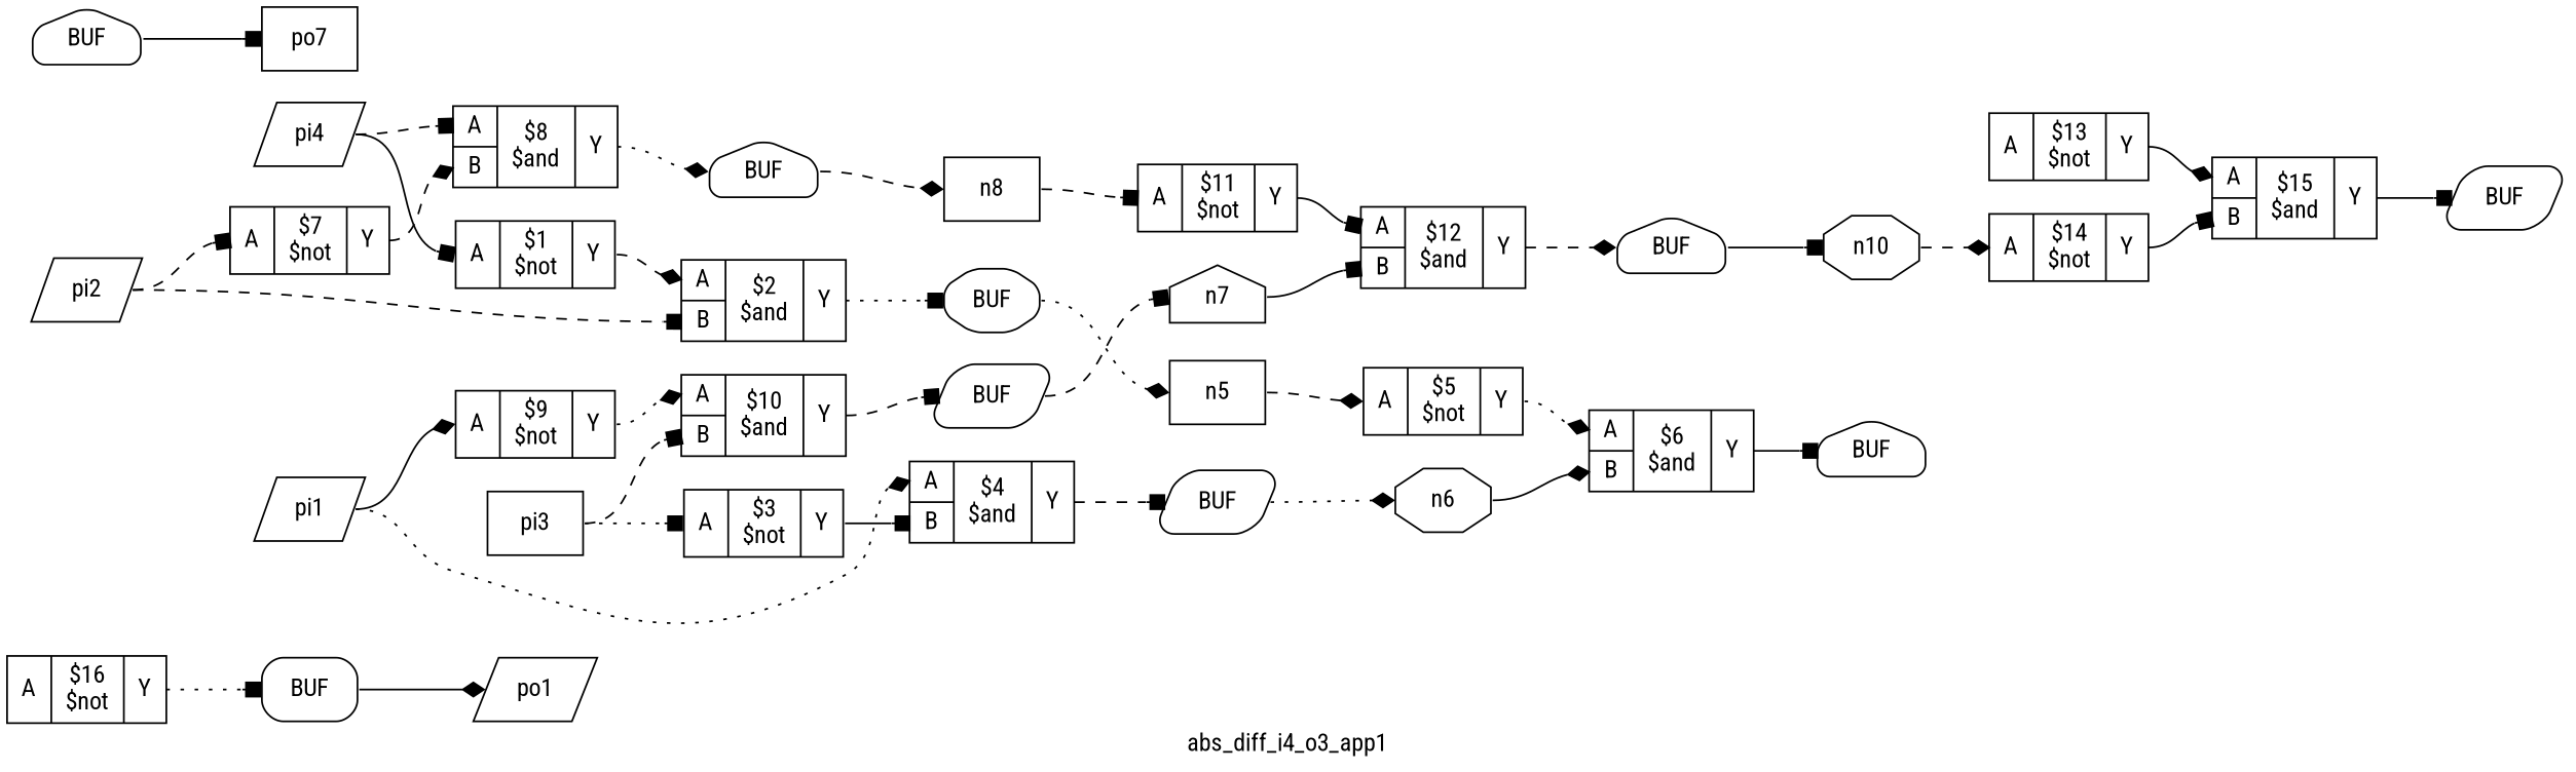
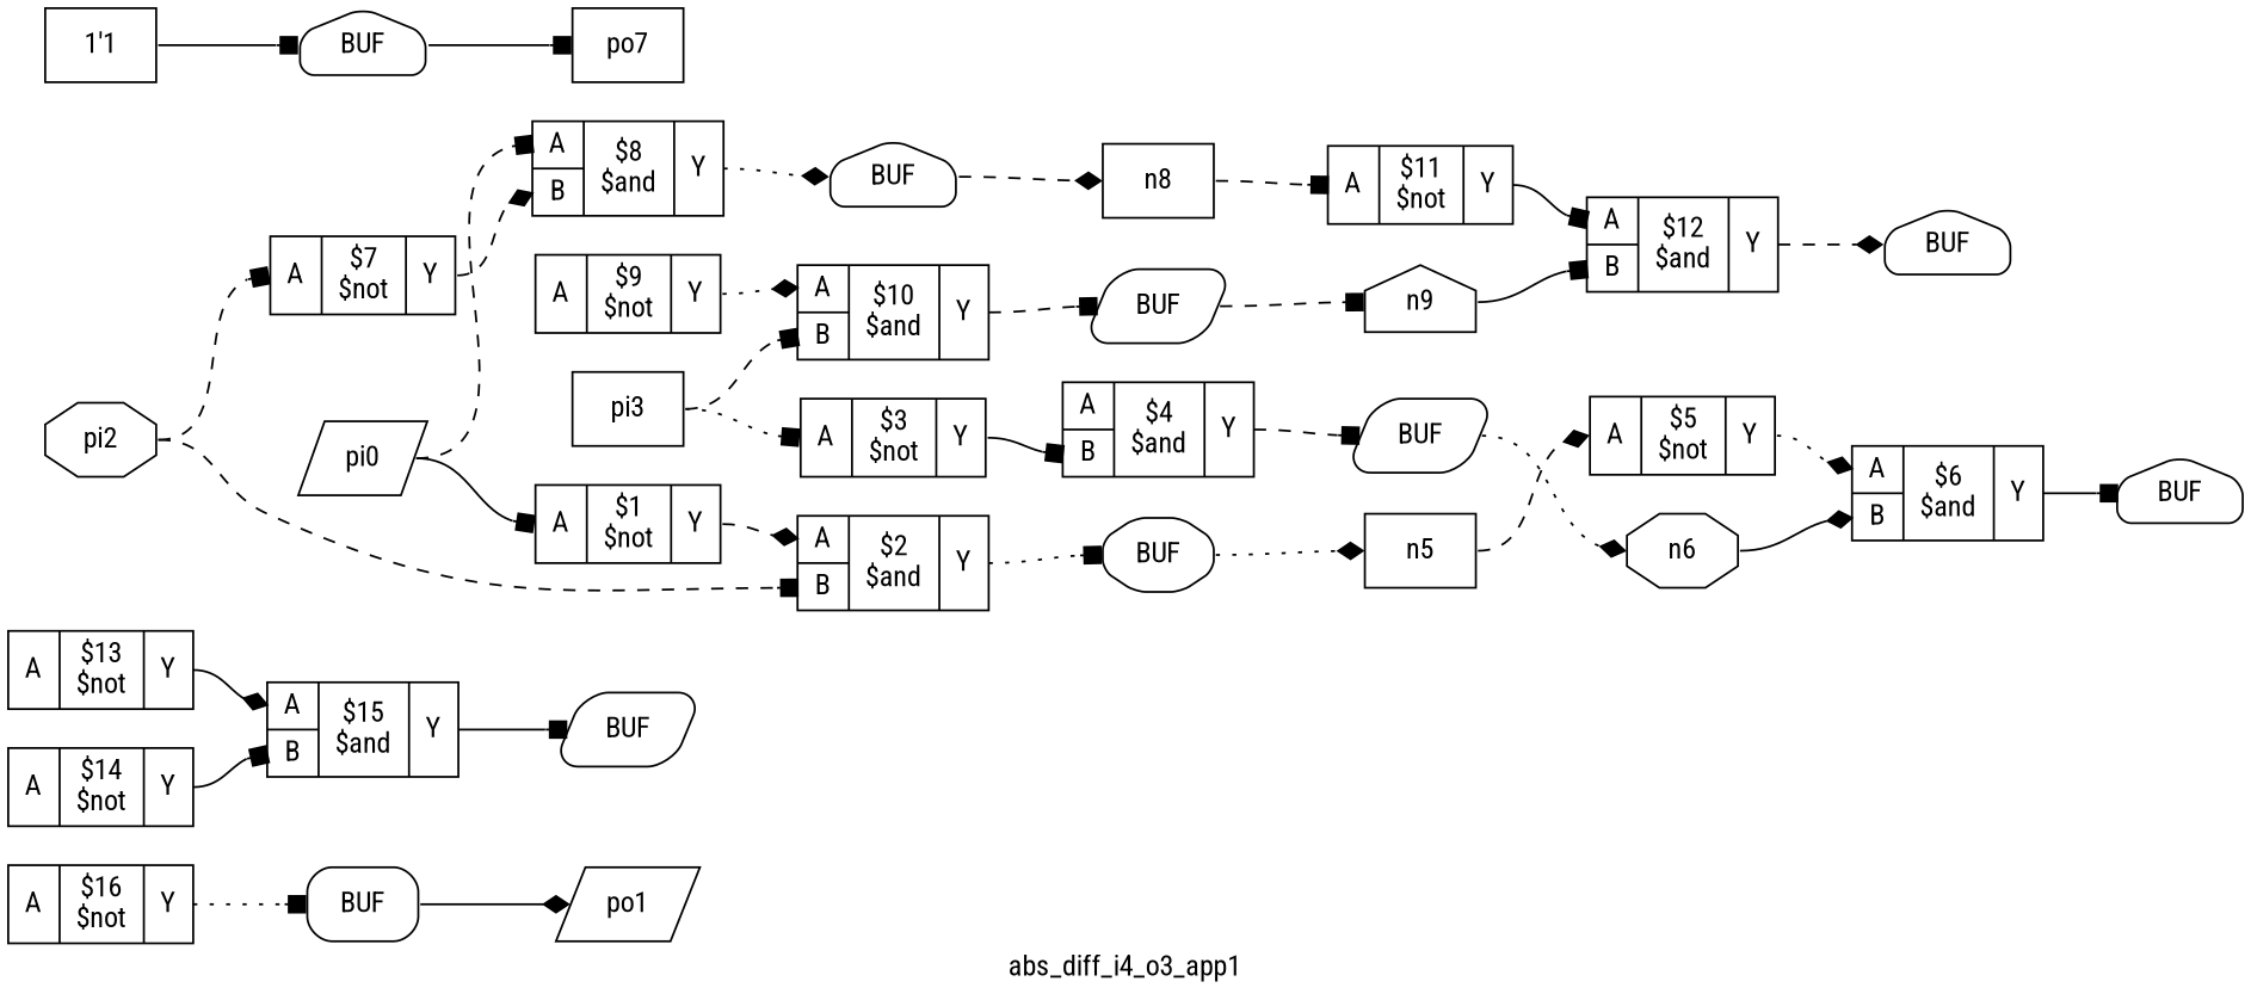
  digraph {
    fontname="Roboto Condensed"
    label=abs_diff_i4_o3_app1
    rankdir=LR
    remincross=true
    node [fontname="Roboto Condensed" shape=record]
    edge [arrowhead=box color=black fontname="Roboto Condensed" headport="p30:w" style=solid tailport="p31:e"]
    n1 [label="{{<p30> A}|$16\n$not|{<p31> Y}}"]
    n2 [label=BUF shape=box style=rounded]
-   n3 [color=black fontcolor=black label=n10 shape=octagon]
    n4 [label="{{<p30> A}|$14\n$not|{<p31> Y}}"]
    n5 [label="{{<p30> A|<p33> B}|$15\n$and|{<p31> Y}}"]
-   n6 [color=black fontcolor=black label=n7 shape=house]
+   n6 [color=black fontcolor=black label=n9 shape=house]
    n7 [label="{{<p30> A|<p33> B}|$12\n$and|{<p31> Y}}"]
    n8 [label=BUF shape=house style=rounded]
    n9 [color=black fontcolor=black label=n8 shape=box]
    n10 [label="{{<p30> A}|$11\n$not|{<p31> Y}}"]
    n11 [label="{{<p30> A}|$13\n$not|{<p31> Y}}"]
    n12 [color=black fontcolor=black label=n6 shape=octagon]
    n13 [label="{{<p30> A|<p33> B}|$6\n$and|{<p31> Y}}"]
    n14 [label=BUF shape=house style=rounded]
    n15 [color=black fontcolor=black label=n5 shape=box]
    n16 [label="{{<p30> A}|$5\n$not|{<p31> Y}}"]
    n17 [color=black fontcolor=black label=po1 shape=parallelogram]
    n18 [color=black fontcolor=black label=po7 shape=box]
    n19 [color=black fontcolor=black label=pi3 shape=box]
    n20 [label="{{<p30> A|<p33> B}|$10\n$and|{<p31> Y}}"]
    n21 [label="{{<p30> A}|$3\n$not|{<p31> Y}}"]
    n22 [label=BUF shape=parallelogram style=rounded]
    n23 [label="{{<p30> A|<p33> B}|$4\n$and|{<p31> Y}}"]
-   n24 [color=black fontcolor=black label=pi2 shape=parallelogram]
+   n24 [color=black fontcolor=black label=pi2 shape=octagon]
    n25 [label="{{<p30> A}|$7\n$not|{<p31> Y}}"]
    n26 [label="{{<p30> A|<p33> B}|$2\n$and|{<p31> Y}}"]
    n27 [label="{{<p30> A|<p33> B}|$8\n$and|{<p31> Y}}"]
    n28 [label=BUF shape=octagon style=rounded]
-   n29 [color=black fontcolor=black label=pi1 shape=parallelogram]
    n30 [label="{{<p30> A}|$9\n$not|{<p31> Y}}"]
    n31 [label=BUF shape=parallelogram style=rounded]
-   n32 [color=black fontcolor=black label=pi4 shape=parallelogram]
+   n32 [color=black fontcolor=black label=pi0 shape=parallelogram]
    n33 [label="{{<p30> A}|$1\n$not|{<p31> Y}}"]
    n34 [label=BUF shape=house style=rounded]
    n35 [label=BUF shape=parallelogram style=rounded]
+   n36 [label="1'1" shape=box]
    n37 [label=BUF shape=house style=rounded]
    n1 -> n2 [headport="w:w" style=dotted]
    n2 -> n17 [arrowhead=diamond headport=w tailport="e:e"]
-   n3 -> n4 [arrowhead=diamond style=dashed tailport=e]
    n4 -> n5 [headport="p33:w"]
    n5 -> n35 [headport="w:w"]
    n6 -> n7 [headport="p33:w" tailport=e]
    n7 -> n8 [arrowhead=diamond headport="w:w" style=dashed]
-   n8 -> n3 [headport=w tailport="e:e"]
    n9 -> n10 [style=dashed tailport=e]
    n10 -> n7
    n11 -> n5 [arrowhead=diamond]
    n12 -> n13 [arrowhead=diamond headport="p33:w" tailport=e]
    n13 -> n14 [headport="w:w"]
    n15 -> n16 [arrowhead=diamond style=dashed tailport=e]
    n16 -> n13 [arrowhead=diamond style=dotted]
    n19 -> n20 [headport="p33:w" style=dashed tailport=e]
    n19 -> n21 [style=dotted tailport=e]
    n20 -> n22 [headport="w:w" style=dashed]
    n21 -> n23 [headport="p33:w"]
    n22 -> n6 [headport=w style=dashed tailport="e:e"]
    n23 -> n31 [headport="w:w" style=dashed]
    n24 -> n25 [style=dashed tailport=e]
    n24 -> n26 [headport="p33:w" style=dashed tailport=e]
    n25 -> n27 [arrowhead=diamond headport="p33:w" style=dashed]
    n26 -> n28 [headport="w:w" style=dotted]
    n27 -> n34 [arrowhead=diamond headport="w:w" style=dotted]
    n28 -> n15 [arrowhead=diamond headport=w style=dotted tailport="e:e"]
-   n29 -> n23 [arrowhead=diamond style=dotted tailport=e]
-   n29 -> n30 [arrowhead=diamond tailport=e]
    n30 -> n20 [arrowhead=diamond style=dotted]
    n31 -> n12 [arrowhead=diamond headport=w style=dotted tailport="e:e"]
    n32 -> n27 [style=dashed tailport=e]
    n32 -> n33 [tailport=e]
    n33 -> n26 [arrowhead=diamond style=dashed]
    n34 -> n9 [arrowhead=diamond headport=w style=dashed tailport="e:e"]
+   n36 -> n37 [headport="w:w" tailport=e]
    n37 -> n18 [headport=w tailport="e:e"]
  }
